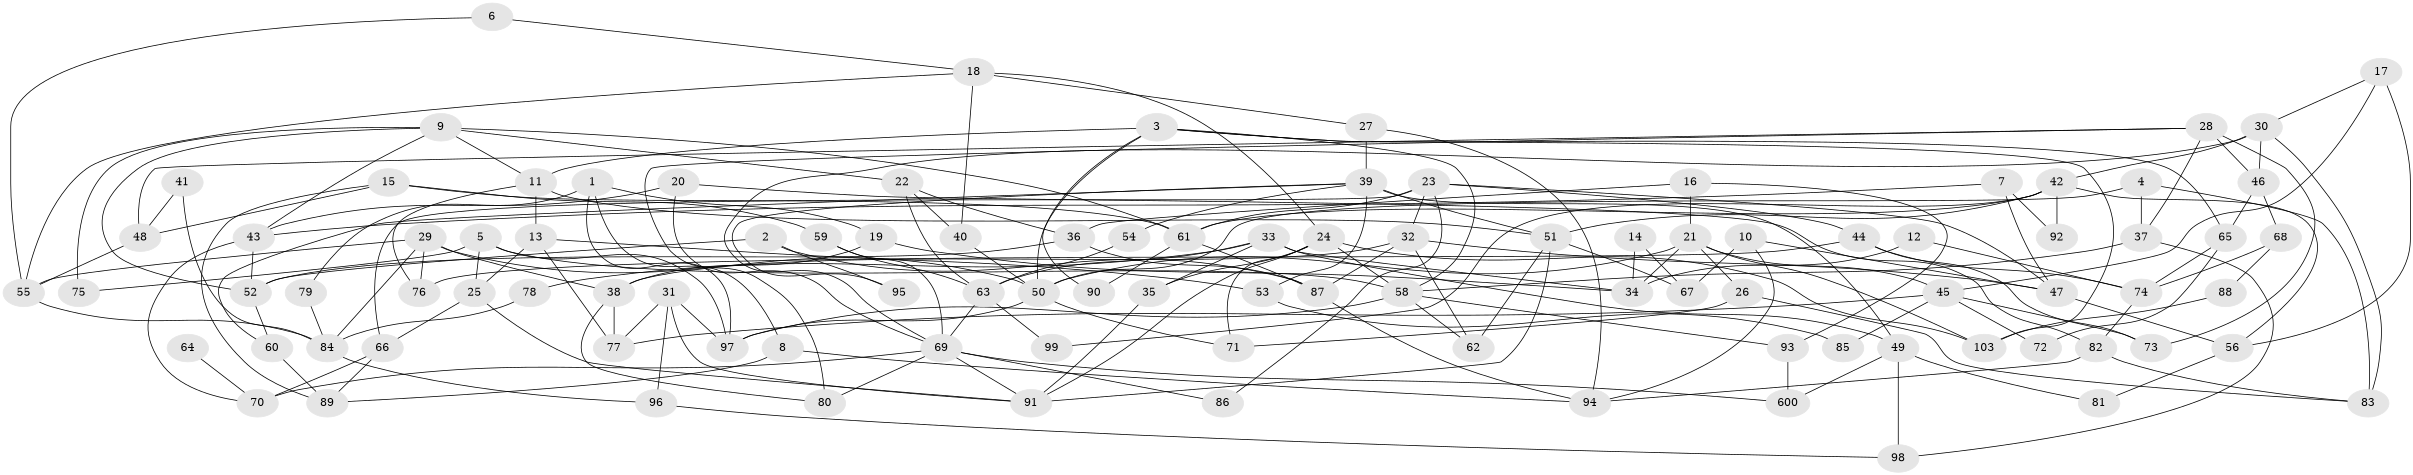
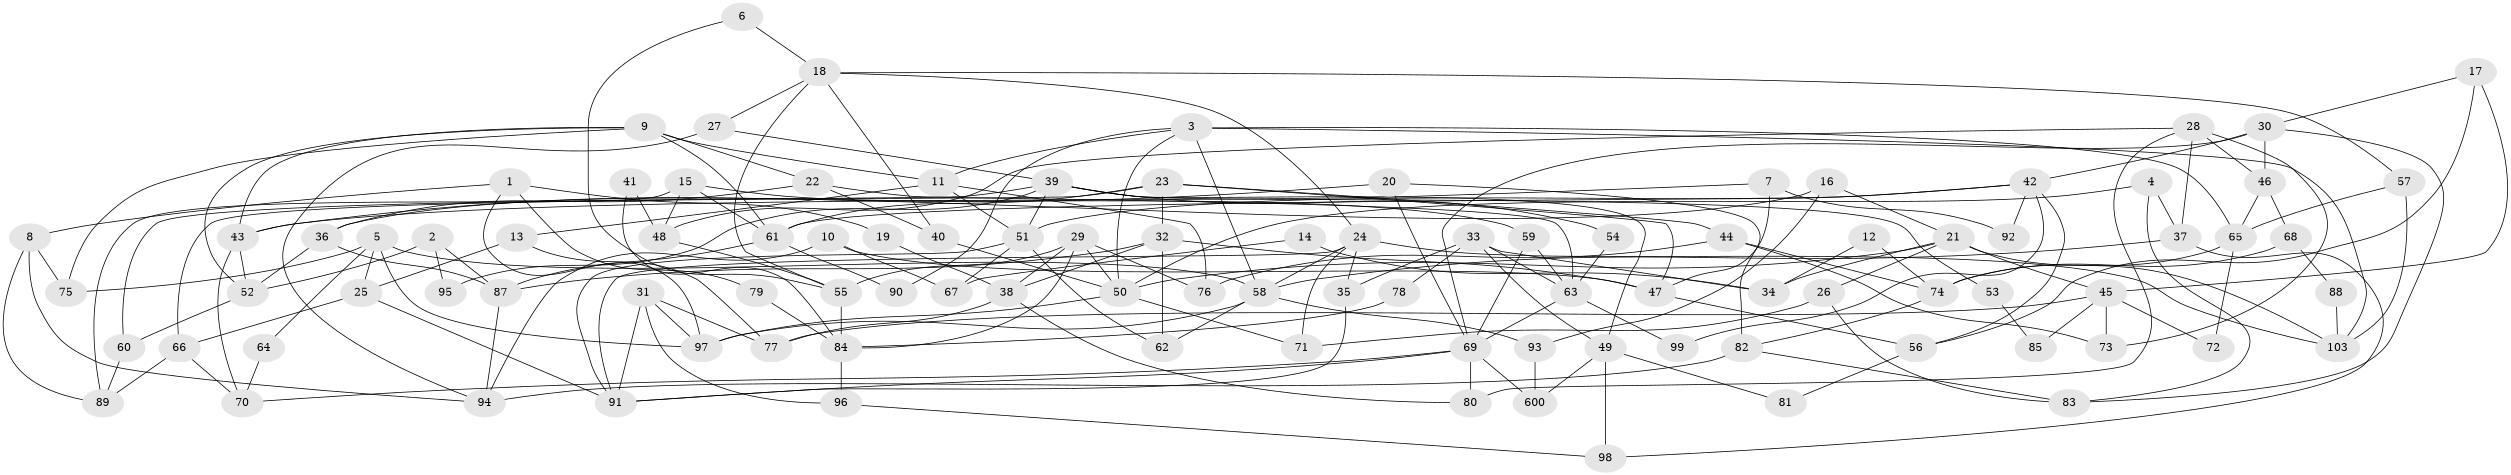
  graph {
    node [color=gray90 style=filled]
    1
    8
    19
    79
    97
    75
    89
    94
    34
    38
    84
    2
    52
    87
    95
    60
    3
    11
    50
    58
    65
    90
    n23 [label=103]
    13
    51
    76
    71
    93
    62
    74
    72
    4
    37
    83
    98
    5
    25
    64
    66
    91
    70
    6
    18
    55
    24
    27
    40
+   57
    7
    43
    47
    92
    56
    9
    22
    61
    36
    63
    10
    67
    53
    77
    12
    82
    85
    14
    15
    48
    59
    69
    16
    21
    45
    26
    n75 [label=600]
    17
    30
    46
    42
    73
    81
    35
    39
    80
    20
-   86
    99
    23
    32
    44
    49
    54
    28
    68
    29
    96
    31
    33
    78
    41
    88
    1 -- 8
    1 -- 19
    1 -- 79
    1 -- 97
+   8 -- 75
    8 -- 89
    8 -- 94
-   19 -- 34
    19 -- 38
    79 -- 84
    38 -- 77
    38 -- 80
    84 -- 96
    2 -- 52
    2 -- 87
    2 -- 95
    52 -- 60
    87 -- 94
    60 -- 89
    3 -- 11
    3 -- 50
    3 -- 58
    3 -- 65
    3 -- 90
    3 -- n23
    11 -- 13
    11 -- 51
    11 -- 76
    50 -- 97
    50 -- 71
    58 -- 97
    58 -- 93
    58 -- 62
    65 -- 74
    65 -- 72
    13 -- 25
-   13 -- 53
    13 -- 77
    51 -- 62
    51 -- 91
    51 -- 67
    93 -- n75
    74 -- 82
    4 -- 50
    4 -- 37
    4 -- 83
    37 -- 58
    37 -- 98
    5 -- 97
    5 -- 75
    5 -- 58
    5 -- 25
+   5 -- 64
    25 -- 66
    25 -- 91
    64 -- 70
    66 -- 89
    66 -- 70
    6 -- 18
    6 -- 55
    18 -- 55
    18 -- 24
    18 -- 27
    18 -- 40
+   18 -- 57
    55 -- 84
    24 -- 58
    24 -- n23
    24 -- 71
    24 -- 91
    24 -- 35
    27 -- 94
    27 -- 39
    40 -- 50
+   57 -- 65
+   57 -- n23
    7 -- 43
    7 -- 47
    7 -- 92
    43 -- 52
    43 -- 70
    47 -- 56
    56 -- 81
    9 -- 75
    9 -- 52
    9 -- 11
    9 -- 43
    9 -- 22
    9 -- 61
    22 -- 40
    22 -- 36
    22 -- 63
    61 -- 87
    61 -- 90
    36 -- 52
    36 -- 87
    63 -- 69
    63 -- 99
    10 -- 94
    10 -- 47
    10 -- 67
    53 -- 85
    12 -- 34
    12 -- 74
    82 -- 94
    82 -- 83
    14 -- 34
    14 -- 67
    15 -- 89
    15 -- 61
    15 -- 48
    15 -- 59
    48 -- 55
    59 -- 63
    59 -- 69
    69 -- 91
    69 -- 70
    69 -- n75
    69 -- 80
-   69 -- 86
    16 -- 93
    16 -- 36
    16 -- 21
    21 -- 34
    21 -- 50
    21 -- n23
    21 -- 45
    21 -- 26
    45 -- 72
    45 -- 77
    45 -- 85
    45 -- 73
    26 -- 71
    26 -- 83
    17 -- 56
    17 -- 45
    17 -- 30
    30 -- 83
    30 -- 69
    30 -- 46
    30 -- 42
    46 -- 65
    46 -- 68
    42 -- 51
    42 -- 92
    42 -- 56
    42 -- 61
    42 -- 99
    35 -- 91
    39 -- 95
    39 -- 60
    39 -- 51
    39 -- 53
    39 -- 49
    39 -- 54
    20 -- 43
    20 -- 82
    20 -- 69
    23 -- 66
    23 -- 47
    23 -- 61
-   23 -- 86
    23 -- 32
    23 -- 44
    32 -- 38
    32 -- 87
    32 -- 62
    32 -- 47
    44 -- 76
    44 -- 74
    44 -- 73
    49 -- 98
    49 -- n75
    49 -- 81
    54 -- 63
    28 -- 37
    28 -- 48
    28 -- 46
    28 -- 73
    28 -- 80
    68 -- 74
    68 -- 88
    29 -- 38
    29 -- 84
    29 -- 50
    29 -- 76
    29 -- 55
    96 -- 98
    31 -- 97
    31 -- 91
    31 -- 77
    31 -- 96
    33 -- 34
    33 -- 63
    33 -- 35
    33 -- 49
    33 -- 78
    78 -- 84
    41 -- 84
    41 -- 48
    88 -- n23
  }
